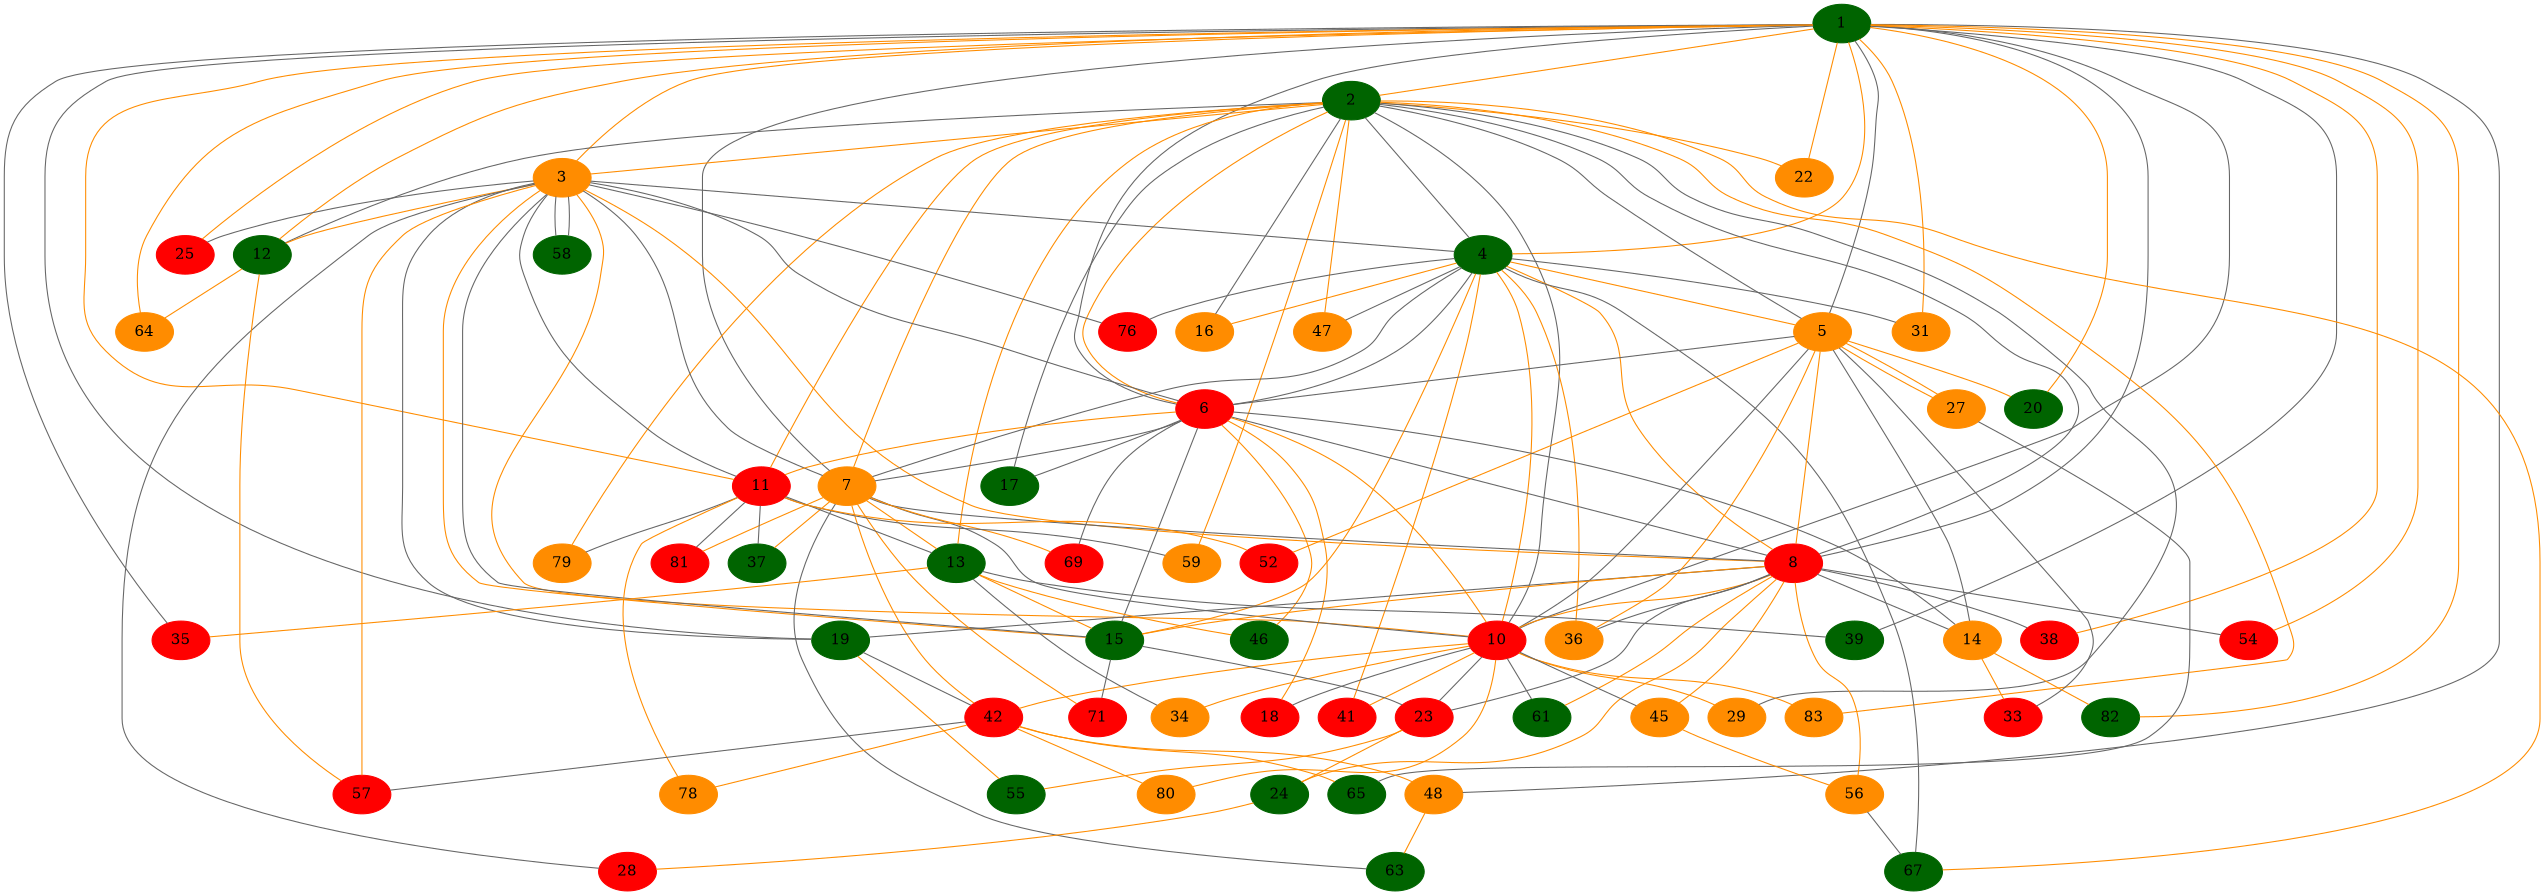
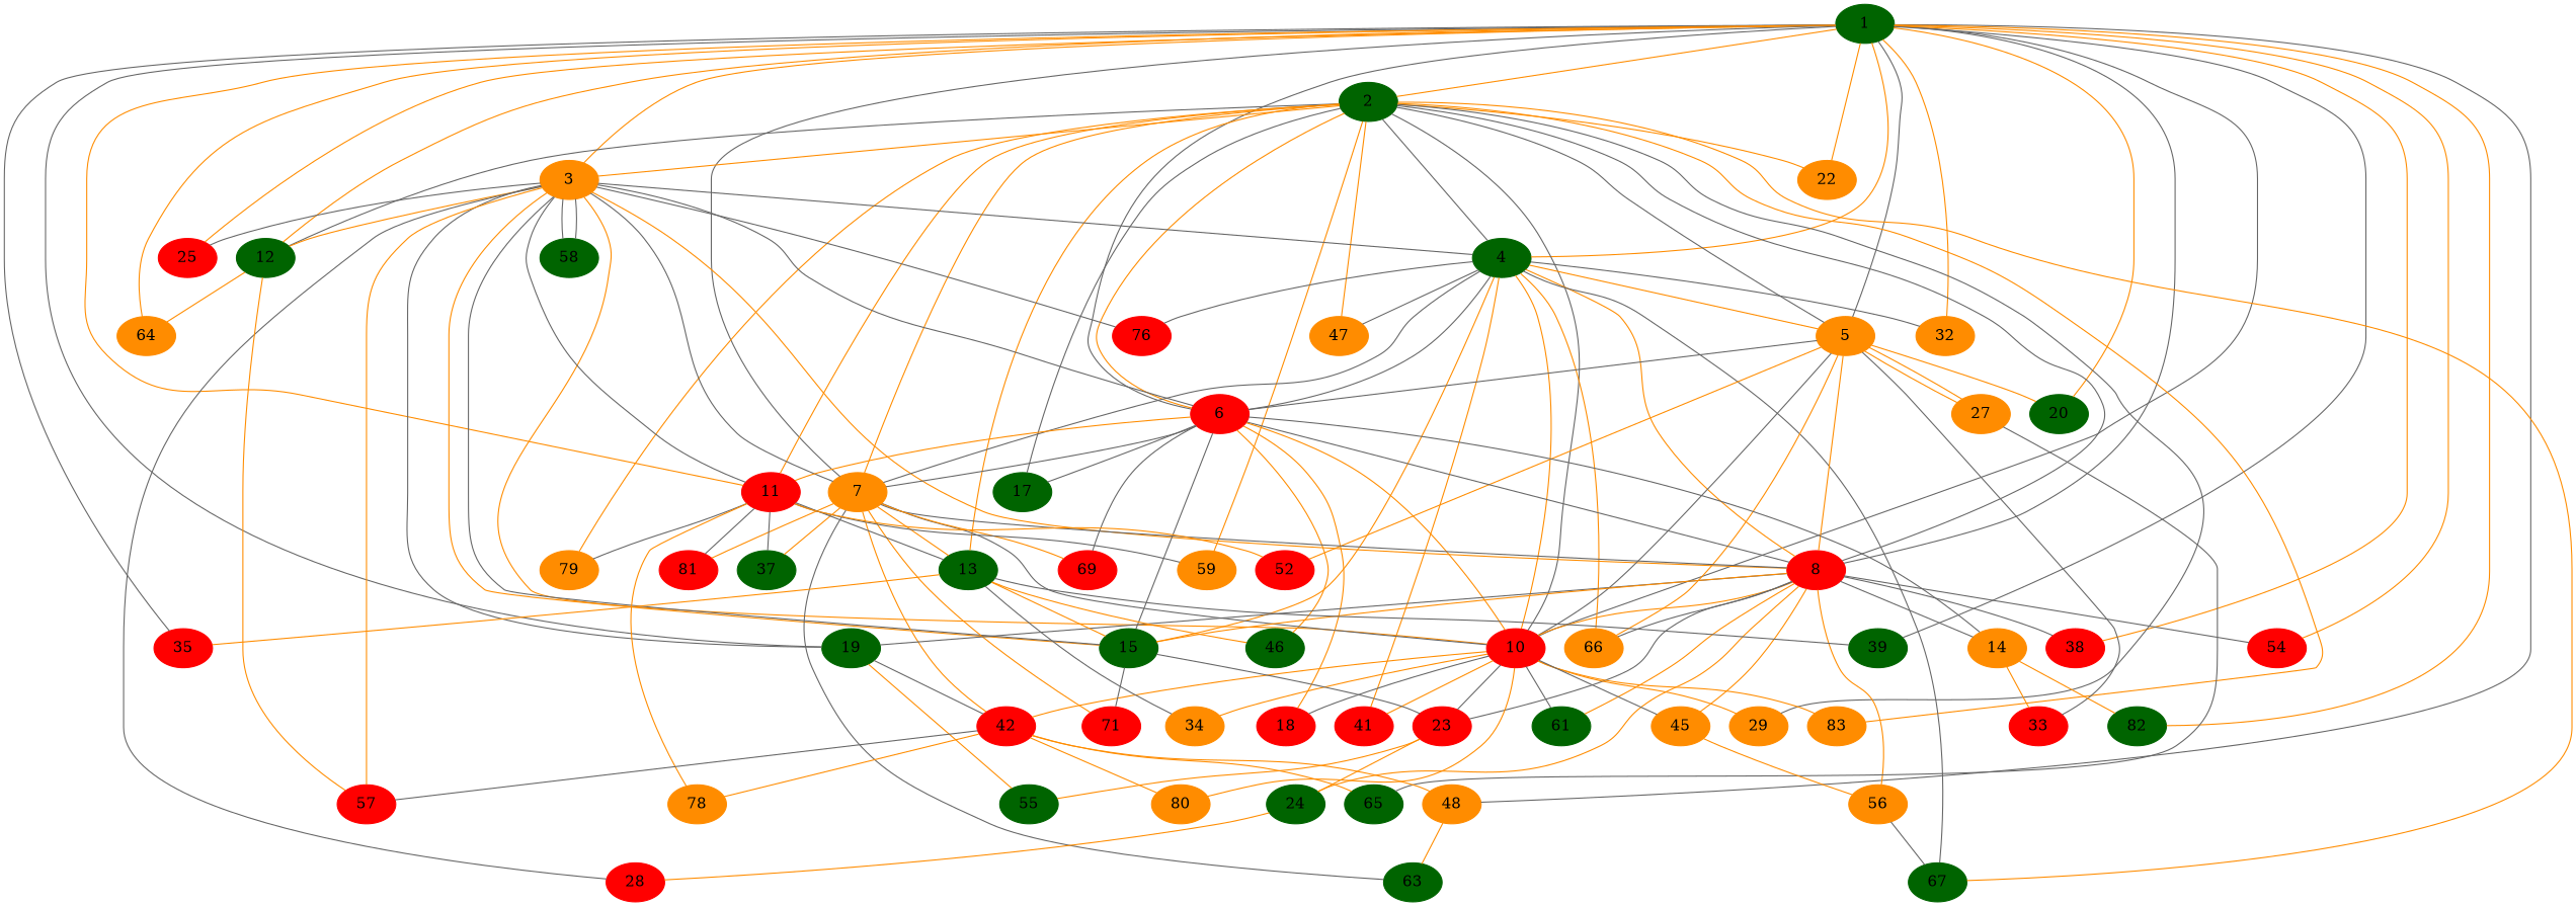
  graph {
    node [color=darkorange style=filled]
    edge [color=darkorange]
    1 [color=darkgreen super="+9"]
    2 [color=darkgreen super="+50"]
    3 [super="+77"]
    4 [color=darkgreen super="+75"]
    5 [super="+53"]
    6 [color=red super="+30"]
    7 [super="+40"]
    8 [color=red super="+26"]
    10 [color=red super="+21"]
    11 [color=red super="+62"]
    12 [color=darkgreen super="+60"]
    19 [color=darkgreen super="+36"]
    20 [color=darkgreen]
    22
    25 [color=red]
-   32 [label=31]
+   32
    35 [color=red]
    38 [color=red]
    39 [color=darkgreen super="+84"]
    48
    54 [color=red]
    64
    82 [color=darkgreen]
    13 [color=darkgreen super="+31"]
-   16 [super="+51"]
    17 [color=darkgreen]
    29
    47
    59
    67 [color=darkgreen super="+73"]
    n31 [label=79]
    83
    15 [color=darkgreen super="+44"]
    28 [color=red]
    57 [color=red super="+78"]
    58 [color=darkgreen]
    76 [color=red]
    41 [color=red]
-   66 [super="+72" label=36]
+   66 [super="+72"]
    14 [super="+43"]
    27
    33 [color=red]
    52 [color=red]
    18 [color=red]
    46 [color=darkgreen]
    69 [color=red]
    37 [color=darkgreen]
    42 [color=red super="+49"]
    63 [color=darkgreen]
    71 [color=red]
    81 [color=red]
    23 [color=red super="+85"]
    24 [color=darkgreen]
    45
    56
    61 [color=darkgreen]
    34 [super="+79"]
    80
    n59 [label=78]
    55 [color=darkgreen]
    65 [color=darkgreen]
    1 -- 2 [weight=3]
    1 -- 3 [weight=2]
    1 -- 4 [weight=2]
    1 -- 5 [color=gray40 weight=2]
    1 -- 6 [color=gray40 weight=2]
    1 -- 7 [color=gray40 weight=2]
    1 -- 8 [color=gray40 weight=2]
    1 -- 10 [color=gray40 weight=2]
    1 -- 11
    1 -- 12
    1 -- 19 [color=gray40]
    1 -- 20
    1 -- 22
    1 -- 25
    1 -- 32
    1 -- 35 [color=gray40]
    1 -- 38
    1 -- 39 [color=gray40 weight=2]
    1 -- 48 [color=gray40]
    1 -- 54
    1 -- 64
    1 -- 82
    2 -- 3
    2 -- 4 [color=gray40]
    2 -- 5 [color=gray40]
    2 -- 6
    2 -- 7
    2 -- 8 [color=gray40]
    2 -- 10 [color=gray40]
    2 -- 11
    2 -- 12 [color=gray40]
    2 -- 22
    2 -- 13
-   2 -- 16 [color=gray40]
    2 -- 17 [color=gray40]
    2 -- 29 [color=gray40]
    2 -- 47
    2 -- 59
    2 -- 67
    2 -- n31
    2 -- 83
    3 -- 4 [color=gray40]
    3 -- 6 [color=gray40]
    3 -- 7 [color=gray40]
    3 -- 8
    3 -- 10
    3 -- 11 [color=gray40]
    3 -- 12
    3 -- 19 [color=gray40]
    3 -- 25 [color=gray40]
    3 -- 15
    3 -- 15 [color=gray40]
    3 -- 28 [color=gray40]
    3 -- 57
    3 -- 58 [color=gray40]
    3 -- 58 [color=gray40]
    3 -- 76 [color=gray40]
    4 -- 5
    4 -- 6 [color=gray40]
    4 -- 7 [color=gray40]
    4 -- 8
    4 -- 10
    4 -- 32 [color=gray40]
-   4 -- 16
    4 -- 47 [color=gray40]
    4 -- 67 [color=gray40]
    4 -- 15
    4 -- 76 [color=gray40]
    4 -- 41
    4 -- 66
    5 -- 6 [color=gray40]
    5 -- 8
    5 -- 10 [color=gray40]
    5 -- 20
    5 -- 66
-   5 -- 14 [color=gray40]
    5 -- 27
    5 -- 27
    5 -- 33 [color=gray40]
    5 -- 52
    6 -- 7 [color=gray40]
    6 -- 8 [color=gray40]
    6 -- 10
    6 -- 11
    6 -- 17 [color=gray40]
    6 -- 15 [color=gray40]
    6 -- 14 [color=gray40]
    6 -- 18
    6 -- 46
    6 -- 69 [color=gray40]
    7 -- 8 [color=gray40]
    7 -- 10 [color=gray40 weight=2]
    7 -- 13
    7 -- 69
    7 -- 37
    7 -- 42
    7 -- 63 [color=gray40]
    7 -- 71
    7 -- 81
    8 -- 10 [weight=2]
    8 -- 19 [color=gray40]
    8 -- 38 [color=gray40]
    8 -- 54 [color=gray40]
    8 -- 15
    8 -- 66 [color=gray40]
    8 -- 14 [color=gray40]
    8 -- 23 [color=gray40]
    8 -- 24
    8 -- 45
    8 -- 56
    8 -- 61
    10 -- 29
    10 -- 83
    10 -- 41
    10 -- 18 [color=gray40]
    10 -- 42
    10 -- 23 [color=gray40]
    10 -- 45 [color=gray40]
    10 -- 61 [color=gray40]
    10 -- 34
    10 -- 80
    11 -- 13 [color=gray40]
    11 -- 59 [color=gray40]
    11 -- n31 [color=gray40]
    11 -- 52
    11 -- 37 [color=gray40]
    11 -- 81 [color=gray40]
    11 -- n59
    12 -- 64
    12 -- 57
    19 -- 42 [color=gray40]
    19 -- 55
    48 -- 63
    13 -- 35
    13 -- 39 [color=gray40]
    13 -- 15
    13 -- 46
    13 -- 34 [color=gray40]
    15 -- 71 [color=gray40]
    15 -- 23 [color=gray40]
    14 -- 82
    14 -- 33
    27 -- 65 [color=gray40]
    42 -- 48
    42 -- 57 [color=gray40]
    42 -- 80
    42 -- n59
    42 -- 65
    23 -- 24
    23 -- 55
    24 -- 28
    45 -- 56
    56 -- 67 [color=gray40]
  }
